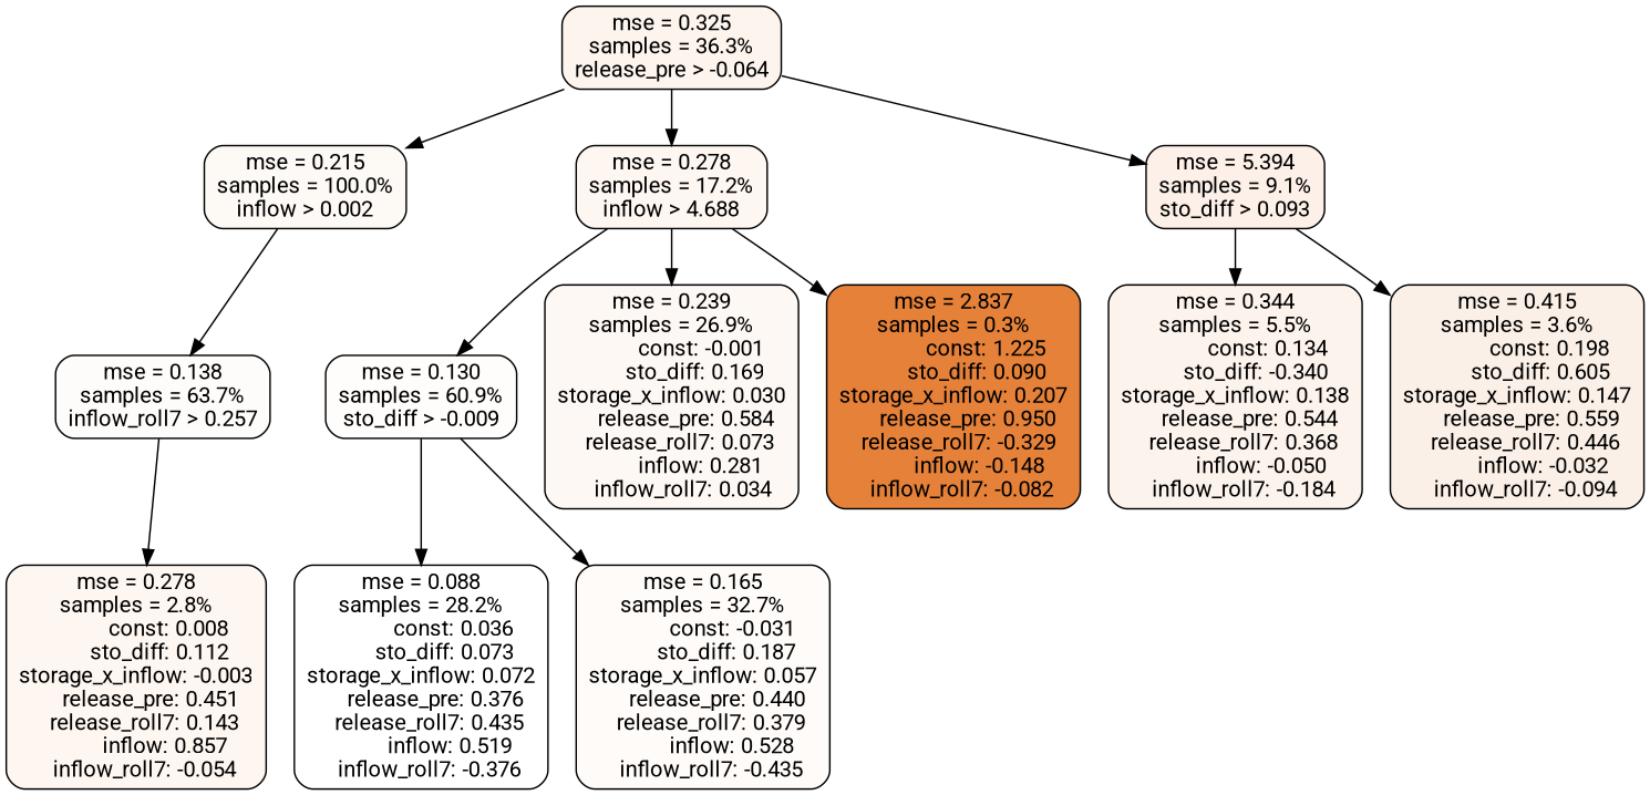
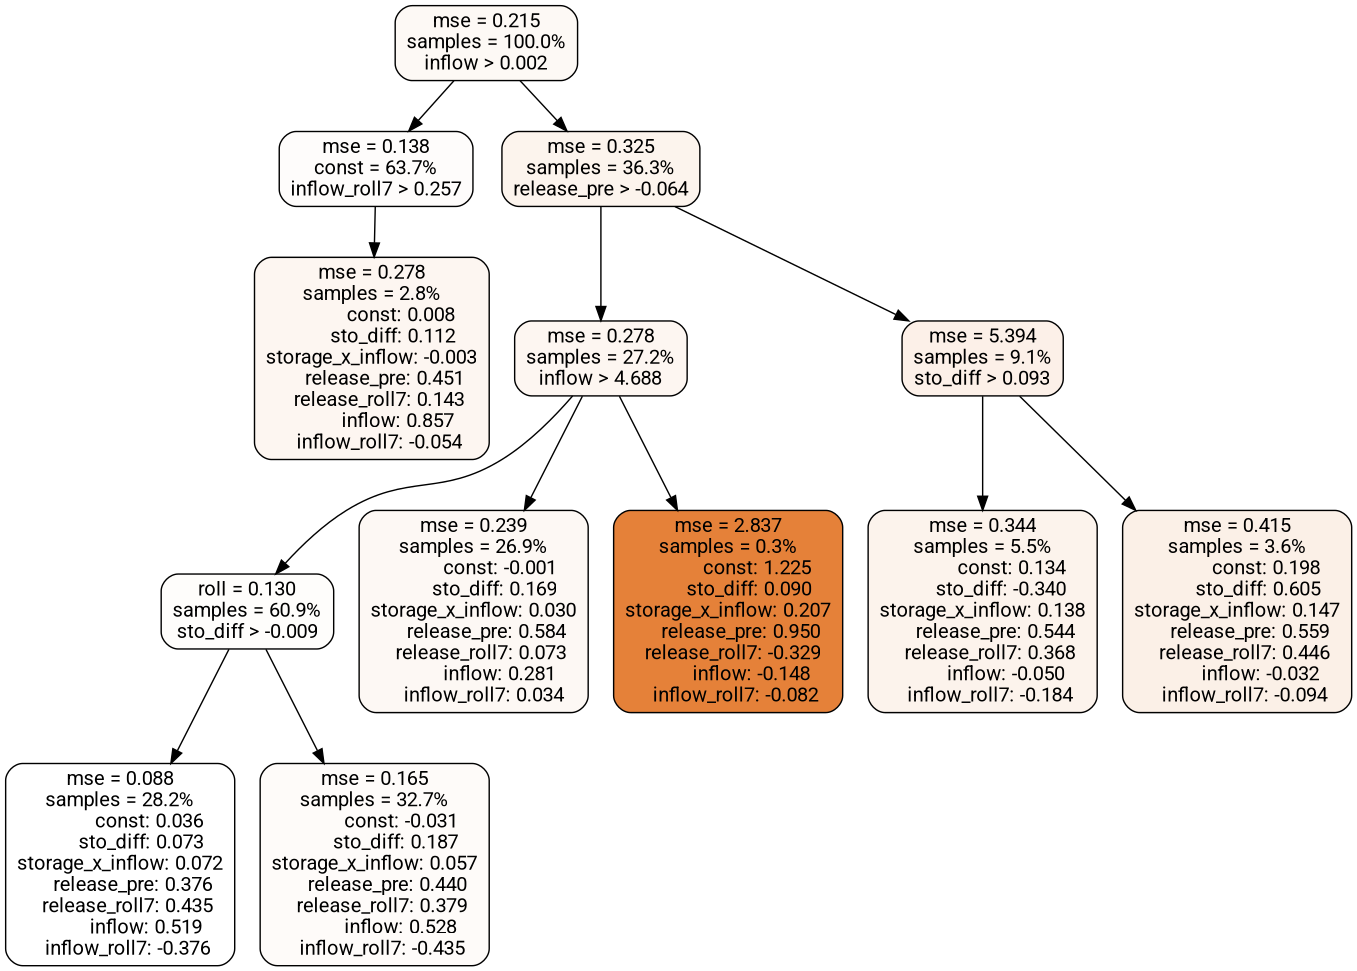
  digraph {
    fontname=Roboto
    node [color=black fillcolor="#fdf6f1" fontname=Roboto shape=rectangle style="filled, rounded"]
    edge [fontname=Roboto]
    n1 [fillcolor="#fdf9f5" label="mse = 0.215\nsamples = 100.0%\ninflow > 0.002"]
-   n2 [fillcolor="#fefcfb" label="mse = 0.138\nsamples = 63.7%\ninflow_roll7 > 0.257"]
+   n2 [fillcolor="#fefcfb" label="mse = 0.138\nconst = 63.7%\ninflow_roll7 > 0.257"]
    n3 [fillcolor="#fcf4ed" label="mse = 0.325\nsamples = 36.3%\nrelease_pre > -0.064"]
    n4 [label="mse = 0.278\nsamples = 2.8%\n           const: 0.008\n        sto_diff: 0.112\nstorage_x_inflow: -0.003\n     release_pre: 0.451\n   release_roll7: 0.143\n          inflow: 0.857\n   inflow_roll7: -0.054"]
-   n5 [label="mse = 0.278\nsamples = 17.2%\ninflow > 4.688"]
+   n5 [label="mse = 0.278\nsamples = 27.2%\ninflow > 4.688"]
    n6 [fillcolor="#fcf0e8" label="mse = 5.394\nsamples = 9.1%\nsto_diff > 0.093"]
-   n7 [fillcolor="#fefdfb" label="mse = 0.130\nsamples = 60.9%\nsto_diff > -0.009"]
+   n7 [fillcolor="#fefdfb" label="roll = 0.130\nsamples = 60.9%\nsto_diff > -0.009"]
    n8 [fillcolor="#ffffff" label="mse = 0.088\nsamples = 28.2%\n           const: 0.036\n        sto_diff: 0.073\nstorage_x_inflow: 0.072\n     release_pre: 0.376\n   release_roll7: 0.435\n          inflow: 0.519\n   inflow_roll7: -0.376"]
    n9 [fillcolor="#fefbf9" label="mse = 0.165\nsamples = 32.7%\n          const: -0.031\n        sto_diff: 0.187\nstorage_x_inflow: 0.057\n     release_pre: 0.440\n   release_roll7: 0.379\n          inflow: 0.528\n   inflow_roll7: -0.435"]
    n10 [fillcolor="#fdf8f4" label="mse = 0.239\nsamples = 26.9%\n          const: -0.001\n        sto_diff: 0.169\nstorage_x_inflow: 0.030\n     release_pre: 0.584\n   release_roll7: 0.073\n          inflow: 0.281\n    inflow_roll7: 0.034"]
    n11 [fillcolor="#e58139" label="mse = 2.837\nsamples = 0.3%\n           const: 1.225\n        sto_diff: 0.090\nstorage_x_inflow: 0.207\n     release_pre: 0.950\n  release_roll7: -0.329\n         inflow: -0.148\n   inflow_roll7: -0.082"]
    n12 [fillcolor="#fcf3ec" label="mse = 0.344\nsamples = 5.5%\n           const: 0.134\n       sto_diff: -0.340\nstorage_x_inflow: 0.138\n     release_pre: 0.544\n   release_roll7: 0.368\n         inflow: -0.050\n   inflow_roll7: -0.184"]
    n13 [fillcolor="#fbf0e7" label="mse = 0.415\nsamples = 3.6%\n           const: 0.198\n        sto_diff: 0.605\nstorage_x_inflow: 0.147\n     release_pre: 0.559\n   release_roll7: 0.446\n         inflow: -0.032\n   inflow_roll7: -0.094"]
    n1 -> n2
-   n3 -> n1
+   n1 -> n3
    n2 -> n4
    n3 -> n5
    n3 -> n6
    n5 -> n7
    n5 -> n10
    n5 -> n11
    n6 -> n12
    n6 -> n13
    n7 -> n8
    n7 -> n9
  }
